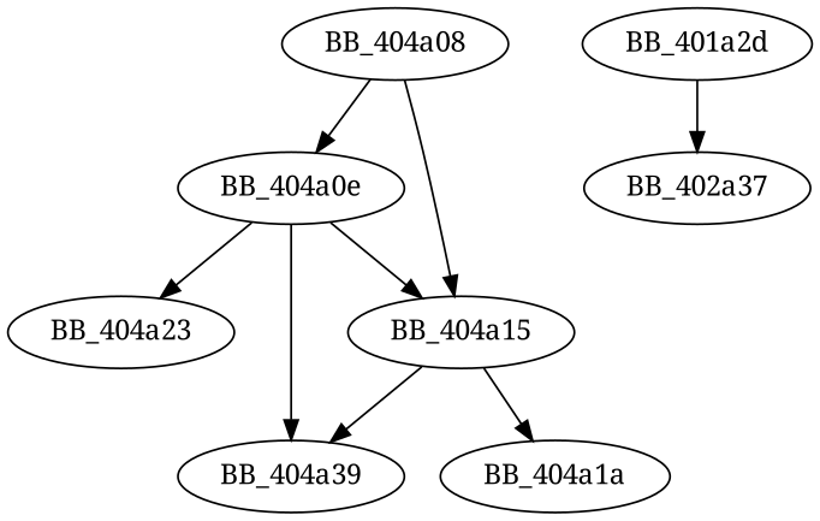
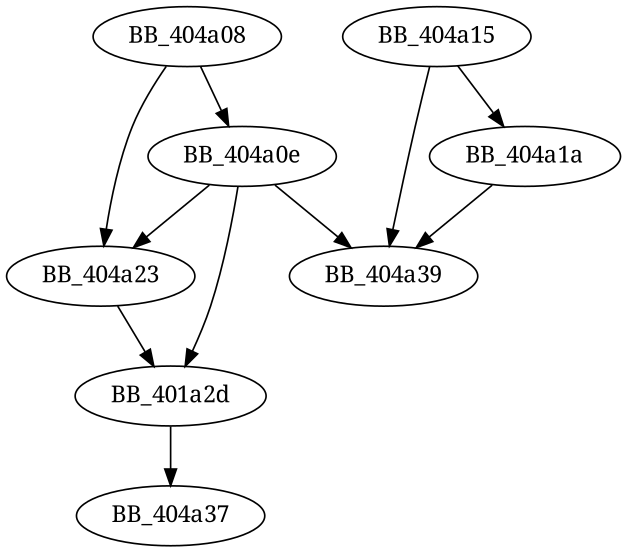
  digraph {
    fontname="Noto Serif"
    node [fontname="Noto Serif"]
    edge [fontname="Noto Serif"]
    BB_404a08
    BB_404a0e
    BB_404a23
    BB_404a15
    BB_404a39
    n6 [label=BB_401a2d]
    BB_404a1a
-   BB_404a37 [label=BB_402a37]
+   BB_404a37
    BB_404a08 -> BB_404a0e
-   BB_404a08 -> BB_404a15
+   BB_404a08 -> BB_404a23
    BB_404a0e -> BB_404a23
-   BB_404a0e -> BB_404a15
+   BB_404a0e -> n6
    BB_404a0e -> BB_404a39
+   BB_404a23 -> n6
    BB_404a15 -> BB_404a39
    BB_404a15 -> BB_404a1a
    n6 -> BB_404a37
+   BB_404a1a -> BB_404a39
  }
